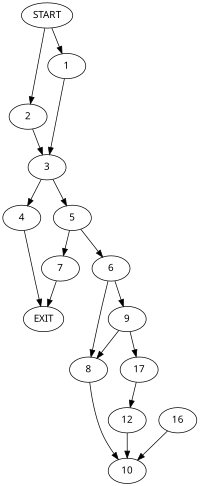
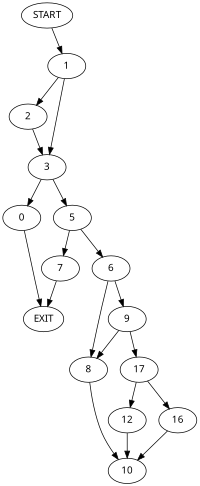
  digraph {
    fontname="Noto Sans"
    node [fontname="Noto Sans"]
    edge [fontname="Noto Sans"]
    n1 [label=START]
    1
    2
    3
    n5 [label=EXIT]
-   4
+   4 [label=0]
    5
    6
    7
    8
    9
    10
    n13 [label=17]
    12
    n15 [label=16]
    n1 -> 1
-   n1 -> 2
+   1 -> 2
    1 -> 3
    2 -> 3
    3 -> 4
    3 -> 5
    4 -> n5
    5 -> 6
    5 -> 7
    6 -> 8
    6 -> 9
    7 -> n5
    8 -> 10
    9 -> 8
    9 -> n13
    n13 -> 12
+   n13 -> n15
    12 -> 10
    n15 -> 10
  }
